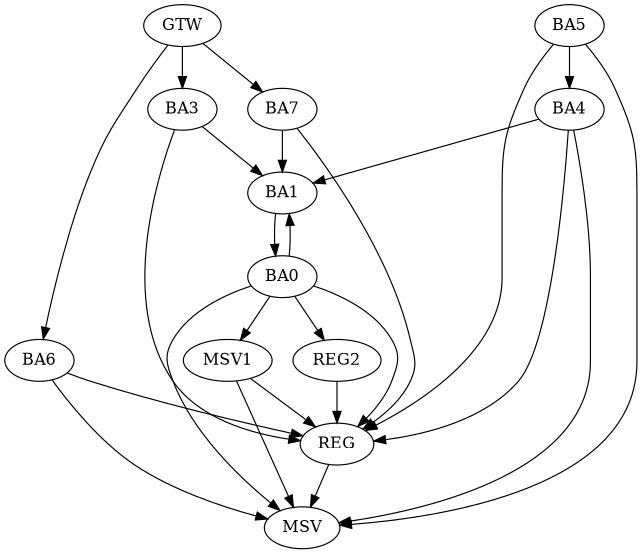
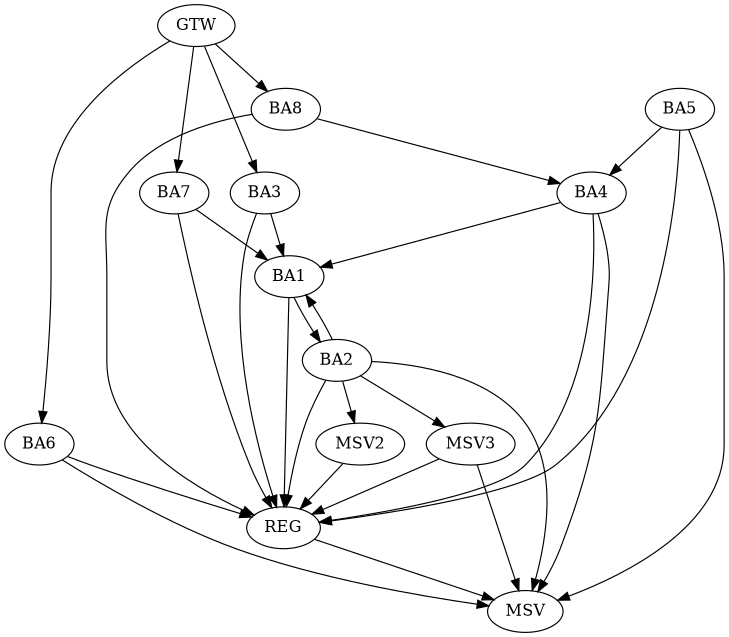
  strict digraph {
    fontname="DejaVu Serif"
    node [fontname="DejaVu Serif"]
    edge [fontname="DejaVu Serif"]
    n1 [label=BA1]
-   n2 [label=BA0]
+   n2 [label=BA2]
    n3 [label=REG]
    n4 [label=MSV]
-   n5 [label=MSV1]
-   n6 [label=REG2]
+   n5 [label=MSV3]
+   n6 [label=MSV2]
    n7 [label=BA3]
    n8 [label=BA4]
    n9 [label=BA5]
    n10 [label=BA6]
    n11 [label=BA7]
+   n12 [label=BA8]
    n13 [label=GTW]
    n1 -> n2
+   n1 -> n3
    n2 -> n1
    n2 -> n3
    n2 -> n4
    n2 -> n5
    n2 -> n6
    n3 -> n4
    n5 -> n3
    n5 -> n4
    n6 -> n3
    n7 -> n1
    n7 -> n3
    n8 -> n1
    n8 -> n3
    n8 -> n4
    n9 -> n3
    n9 -> n4
    n9 -> n8
    n10 -> n3
    n10 -> n4
    n11 -> n1
    n11 -> n3
+   n12 -> n3
+   n12 -> n8
    n13 -> n7
    n13 -> n10
    n13 -> n11
+   n13 -> n12
  }
